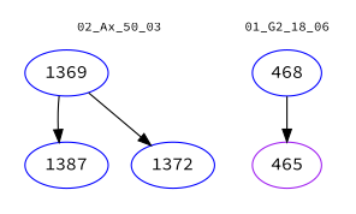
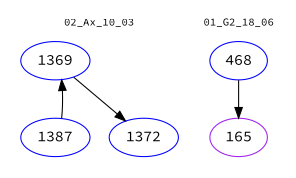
  digraph {
    fontname="Source Code Pro"
    node [color=blue fontname="Source Code Pro"]
    edge [color=black fontname="Source Code Pro"]
    n1 [label=1369]
    n2 [label=1387]
    n3 [label=1372]
    n4 [label=468]
-   n5 [color=purple label=465]
+   n5 [color=purple label=165]
    subgraph cluster_1 {
      color=white
      fontsize=10
-     label="02_Ax_50_03"
+     label="02_Ax_10_03"
      n1
      n2
      n3
    }
    subgraph cluster_2 {
      color=white
      fontsize=10
      label="01_G2_18_06"
      n4
      n5
    }
-   n1 -> n2
+   n2 -> n1
    n1 -> n3
    n4 -> n5
  }
